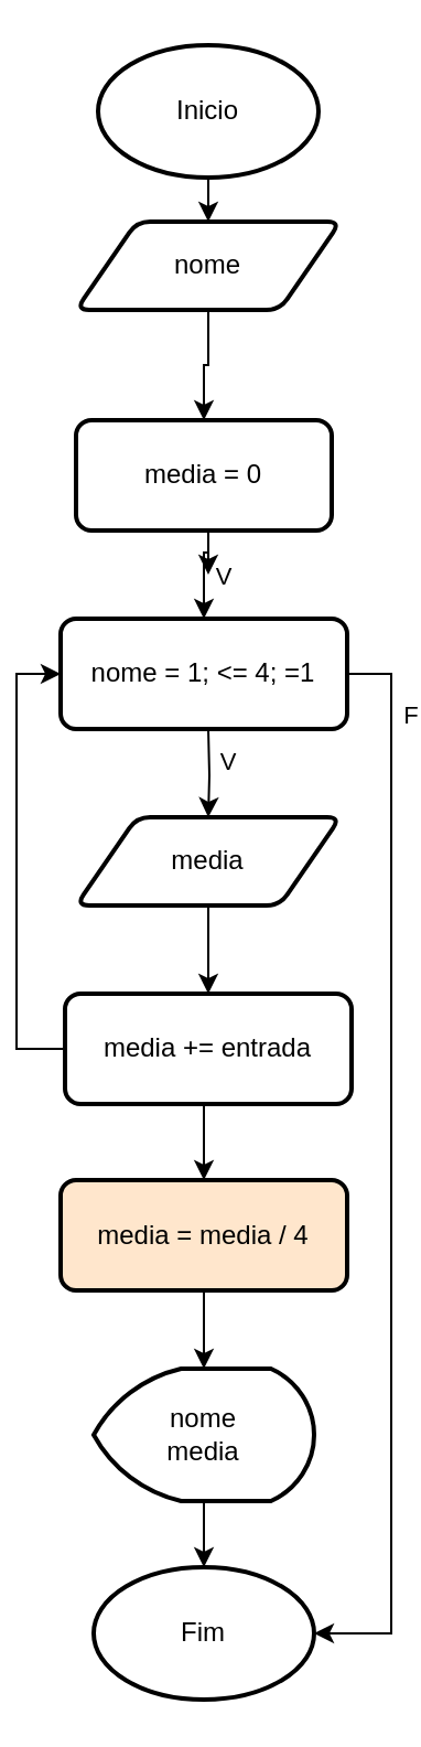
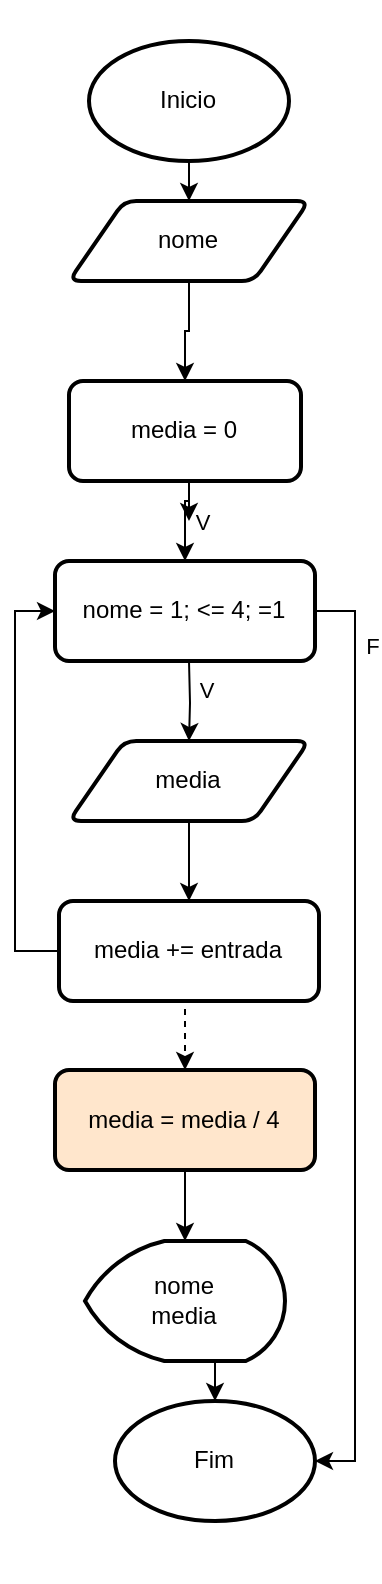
  <mxCell id="0" />
  <mxCell id="1" parent="0" />
  <mxCell id="2" style="edgeStyle=orthogonalEdgeStyle;rounded=0;orthogonalLoop=1;jettySize=auto;html=1;exitX=0.5;exitY=1;exitDx=0;exitDy=0;exitPerimeter=0;entryX=0.5;entryY=0;entryDx=0;entryDy=0;" parent="1" source="3" target="6" edge="1"><mxGeometry relative="1" as="geometry" /></mxCell>
  <mxCell id="3" value="Inicio" style="strokeWidth=2;html=1;shape=mxgraph.flowchart.start_1;whiteSpace=wrap;" parent="1" vertex="1"><mxGeometry x="37" y="20" width="100" height="60" as="geometry" /></mxCell>
- <mxCell id="4" value="Fim" style="strokeWidth=2;html=1;shape=mxgraph.flowchart.start_1;whiteSpace=wrap;" parent="1" vertex="1"><mxGeometry x="35" y="710" width="100" height="60" as="geometry" /></mxCell>
+ <mxCell id="4" value="Fim" style="strokeWidth=2;html=1;shape=mxgraph.flowchart.start_1;whiteSpace=wrap;" parent="1" vertex="1"><mxGeometry x="50" y="700" width="100" height="60" as="geometry" /></mxCell>
  <mxCell id="5" style="edgeStyle=orthogonalEdgeStyle;rounded=0;orthogonalLoop=1;jettySize=auto;html=1;exitX=0.5;exitY=1;exitDx=0;exitDy=0;entryX=0.5;entryY=0;entryDx=0;entryDy=0;" parent="1" source="6" target="7" edge="1"><mxGeometry relative="1" as="geometry" /></mxCell>
  <mxCell id="6" value="nome" style="shape=parallelogram;html=1;strokeWidth=2;perimeter=parallelogramPerimeter;whiteSpace=wrap;rounded=1;arcSize=12;size=0.23;" parent="1" vertex="1"><mxGeometry x="27" y="100" width="120" height="40" as="geometry" /></mxCell>
  <mxCell id="7" value="media = 0" style="rounded=1;whiteSpace=wrap;html=1;absoluteArcSize=1;arcSize=14;strokeWidth=2;" parent="1" vertex="1"><mxGeometry x="27" y="190" width="116" height="50" as="geometry" /></mxCell>
  <mxCell id="8" style="edgeStyle=orthogonalEdgeStyle;rounded=0;orthogonalLoop=1;jettySize=auto;html=1;exitX=0.5;exitY=1;exitDx=0;exitDy=0;exitPerimeter=0;entryX=0.5;entryY=0;entryDx=0;entryDy=0;" parent="1" target="20" edge="1"><mxGeometry relative="1" as="geometry"><mxPoint x="87" y="330" as="sourcePoint" /><mxPoint x="85" y="360" as="targetPoint" /></mxGeometry></mxCell>
  <mxCell id="9" value="V" style="edgeLabel;html=1;align=center;verticalAlign=middle;resizable=0;points=[];" parent="8" vertex="1" connectable="0"><mxGeometry x="-0.246" y="1" relative="1" as="geometry"><mxPoint x="7" as="offset" /></mxGeometry></mxCell>
- <mxCell id="10" style="edgeStyle=orthogonalEdgeStyle;rounded=0;orthogonalLoop=1;jettySize=auto;html=1;exitX=0.5;exitY=1;exitDx=0;exitDy=0;entryX=0.5;entryY=0;entryDx=0;entryDy=0;" edge="1" parent="1" source="11" target="21"><mxGeometry relative="1" as="geometry" /></mxCell>
+ <mxCell id="10" style="edgeStyle=orthogonalEdgeStyle;rounded=0;orthogonalLoop=1;jettySize=auto;html=1;exitX=0.5;exitY=1;exitDx=0;exitDy=0;entryX=0.5;entryY=0;entryDx=0;entryDy=0;dashed=1;" edge="1" parent="1" source="11" target="21"><mxGeometry relative="1" as="geometry" /></mxCell>
  <mxCell id="11" value="media += entrada" style="rounded=1;whiteSpace=wrap;html=1;absoluteArcSize=1;arcSize=14;strokeWidth=2;" parent="1" vertex="1"><mxGeometry x="22" y="450" width="130" height="50" as="geometry" /></mxCell>
  <mxCell id="12" style="edgeStyle=orthogonalEdgeStyle;rounded=0;orthogonalLoop=1;jettySize=auto;html=1;exitX=1;exitY=0.5;exitDx=0;exitDy=0;entryX=1;entryY=0.5;entryDx=0;entryDy=0;entryPerimeter=0;" parent="1" source="18" target="4" edge="1"><mxGeometry relative="1" as="geometry"><mxPoint x="165" y="295" as="sourcePoint" /></mxGeometry></mxCell>
  <mxCell id="13" value="F" style="edgeLabel;html=1;align=center;verticalAlign=middle;resizable=0;points=[];" parent="12" vertex="1" connectable="0"><mxGeometry x="-0.843" y="-3" relative="1" as="geometry"><mxPoint x="11" as="offset" /></mxGeometry></mxCell>
  <mxCell id="14" style="edgeStyle=orthogonalEdgeStyle;rounded=0;orthogonalLoop=1;jettySize=auto;html=1;exitX=0;exitY=0.5;exitDx=0;exitDy=0;entryX=0;entryY=0.5;entryDx=0;entryDy=0;" parent="1" source="11" target="18" edge="1"><mxGeometry relative="1" as="geometry"><mxPoint x="9" y="295" as="targetPoint" /></mxGeometry></mxCell>
  <mxCell id="15" style="edgeStyle=orthogonalEdgeStyle;rounded=0;orthogonalLoop=1;jettySize=auto;html=1;exitX=0.5;exitY=1;exitDx=0;exitDy=0;entryX=0.5;entryY=0;entryDx=0;entryDy=0;entryPerimeter=0;" parent="1" source="7" edge="1"><mxGeometry relative="1" as="geometry"><mxPoint x="87" y="260" as="targetPoint" /></mxGeometry></mxCell>
  <mxCell id="16" style="edgeStyle=orthogonalEdgeStyle;rounded=0;orthogonalLoop=1;jettySize=auto;html=1;exitX=0.5;exitY=1;exitDx=0;exitDy=0;exitPerimeter=0;entryX=0.5;entryY=0;entryDx=0;entryDy=0;" edge="1" parent="1" target="18"><mxGeometry relative="1" as="geometry"><mxPoint x="87" y="250" as="sourcePoint" /></mxGeometry></mxCell>
  <mxCell id="17" value="V" style="edgeLabel;html=1;align=center;verticalAlign=middle;resizable=0;points=[];" vertex="1" connectable="0" parent="16"><mxGeometry x="-0.246" y="1" relative="1" as="geometry"><mxPoint x="7" as="offset" /></mxGeometry></mxCell>
  <mxCell id="18" value="nome = 1; &amp;lt;= 4; =1" style="rounded=1;whiteSpace=wrap;html=1;absoluteArcSize=1;arcSize=14;strokeWidth=2;" vertex="1" parent="1"><mxGeometry x="20" y="280" width="130" height="50" as="geometry" /></mxCell>
  <mxCell id="19" style="edgeStyle=orthogonalEdgeStyle;rounded=0;orthogonalLoop=1;jettySize=auto;html=1;exitX=0.5;exitY=1;exitDx=0;exitDy=0;entryX=0.5;entryY=0;entryDx=0;entryDy=0;" edge="1" parent="1" source="20" target="11"><mxGeometry relative="1" as="geometry" /></mxCell>
  <mxCell id="20" value="media" style="shape=parallelogram;html=1;strokeWidth=2;perimeter=parallelogramPerimeter;whiteSpace=wrap;rounded=1;arcSize=12;size=0.23;" vertex="1" parent="1"><mxGeometry x="27" y="370" width="120" height="40" as="geometry" /></mxCell>
  <mxCell id="21" value="media = media / 4" style="rounded=1;whiteSpace=wrap;html=1;absoluteArcSize=1;arcSize=14;strokeWidth=2;fillColor=#ffe6cc;" vertex="1" parent="1"><mxGeometry x="20" y="534.5" width="130" height="50" as="geometry" /></mxCell>
  <mxCell id="22" value="nome&lt;div&gt;media&lt;/div&gt;" style="strokeWidth=2;html=1;shape=mxgraph.flowchart.display;whiteSpace=wrap;" vertex="1" parent="1"><mxGeometry x="35" y="620" width="100" height="60" as="geometry" /></mxCell>
  <mxCell id="23" style="edgeStyle=orthogonalEdgeStyle;rounded=0;orthogonalLoop=1;jettySize=auto;html=1;exitX=0.5;exitY=1;exitDx=0;exitDy=0;entryX=0.5;entryY=0;entryDx=0;entryDy=0;entryPerimeter=0;" edge="1" parent="1" source="21" target="22"><mxGeometry relative="1" as="geometry" /></mxCell>
  <mxCell id="24" style="edgeStyle=orthogonalEdgeStyle;rounded=0;orthogonalLoop=1;jettySize=auto;html=1;exitX=0.5;exitY=1;exitDx=0;exitDy=0;exitPerimeter=0;entryX=0.5;entryY=0;entryDx=0;entryDy=0;entryPerimeter=0;" edge="1" parent="1" source="22" target="4"><mxGeometry relative="1" as="geometry" /></mxCell>
